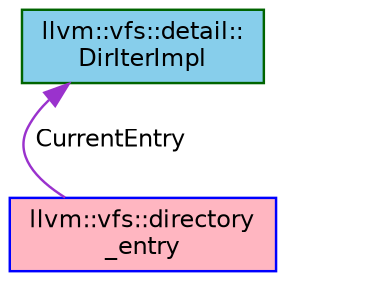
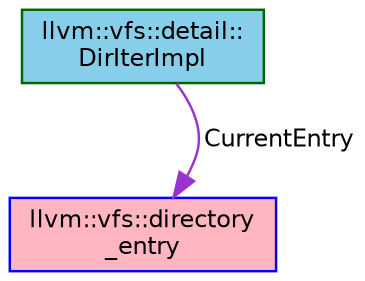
  digraph {
    node [fontname=Helvetica fontsize=10 shape=box style=filled]
    n1 [color=darkgreen fillcolor=skyblue fontcolor=black height=0.2 label="llvm::vfs::detail::\lDirIterImpl" width=0.4]
    n2 [color=blue height=0.2 label="llvm::vfs::directory\l_entry" width=0.4 fillcolor=lightpink]
-   n1 -> n2 [color=darkorchid3 dir=back fontname=Helvetica fontsize=10 label=" CurrentEntry" labelfontname=Helvetica labelfontsize=10 style=solid]
+   n2 -> n1 [color=darkorchid3 dir=back fontname=Helvetica fontsize=10 label=" CurrentEntry" labelfontname=Helvetica labelfontsize=10 style=solid]
  }
